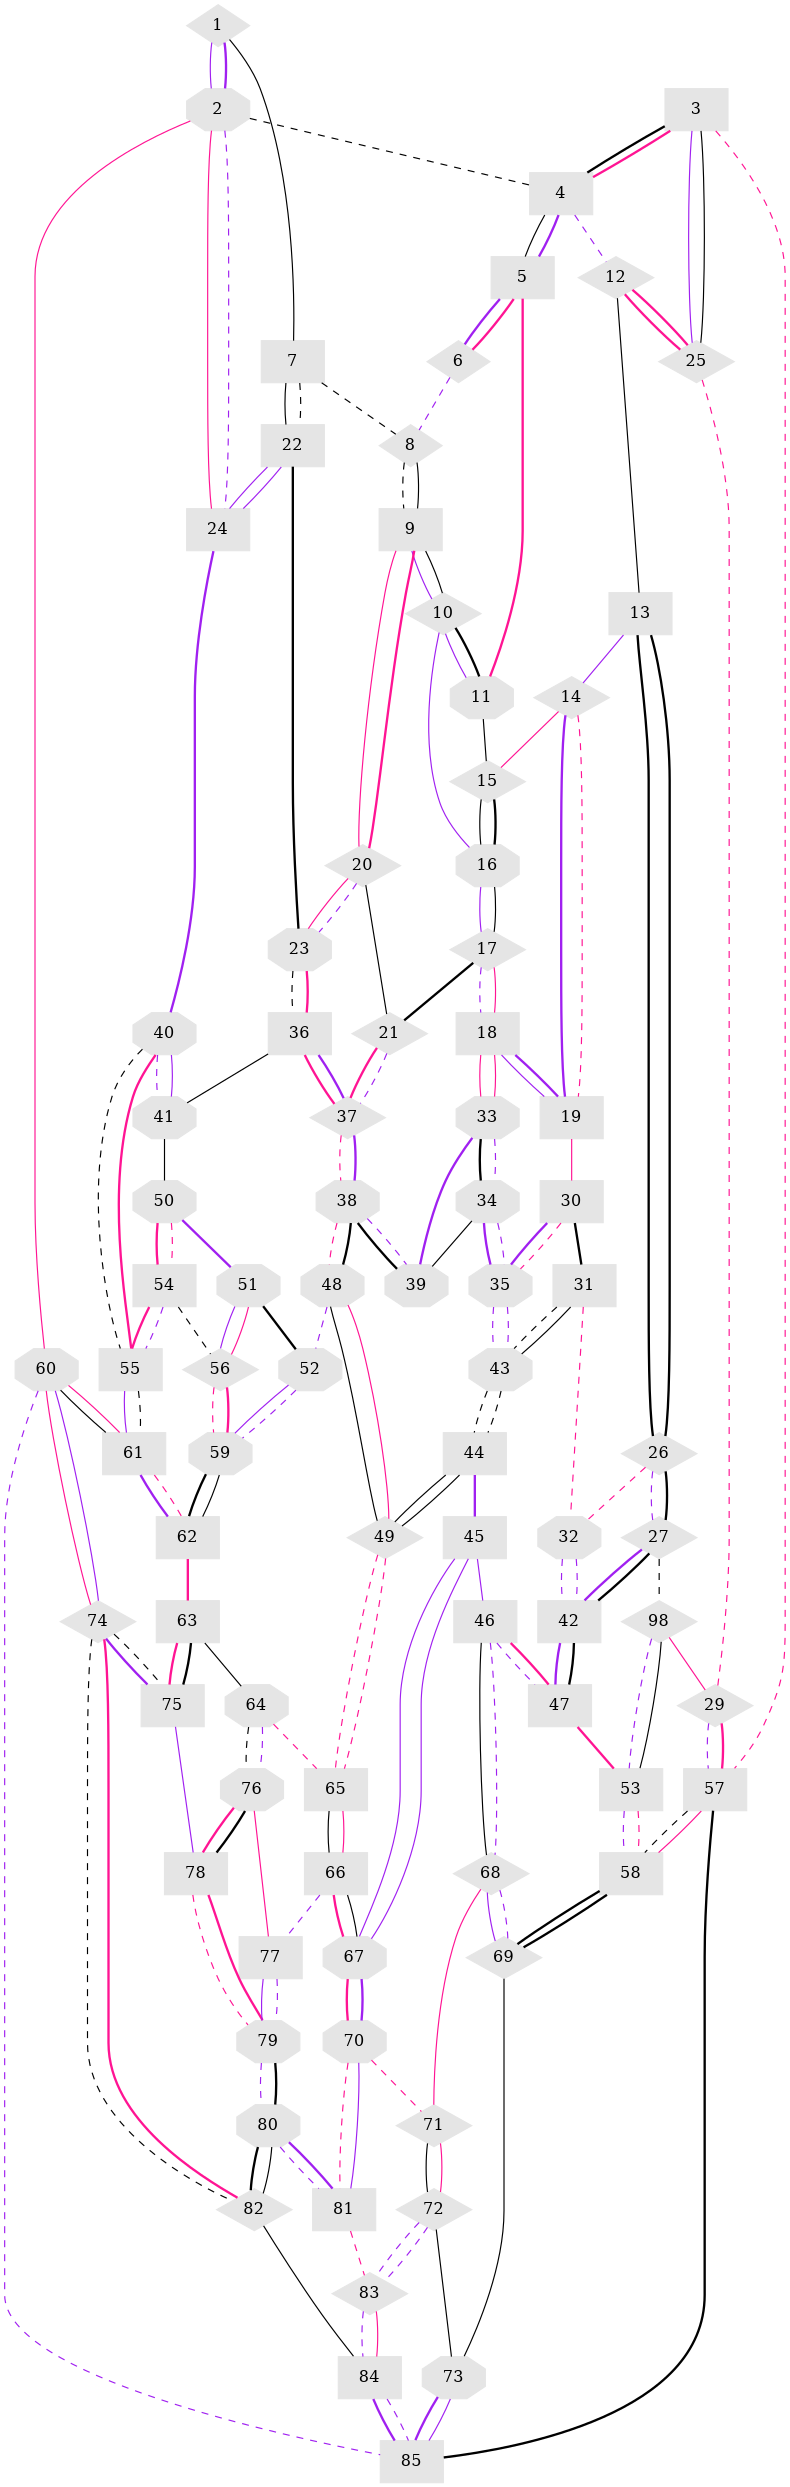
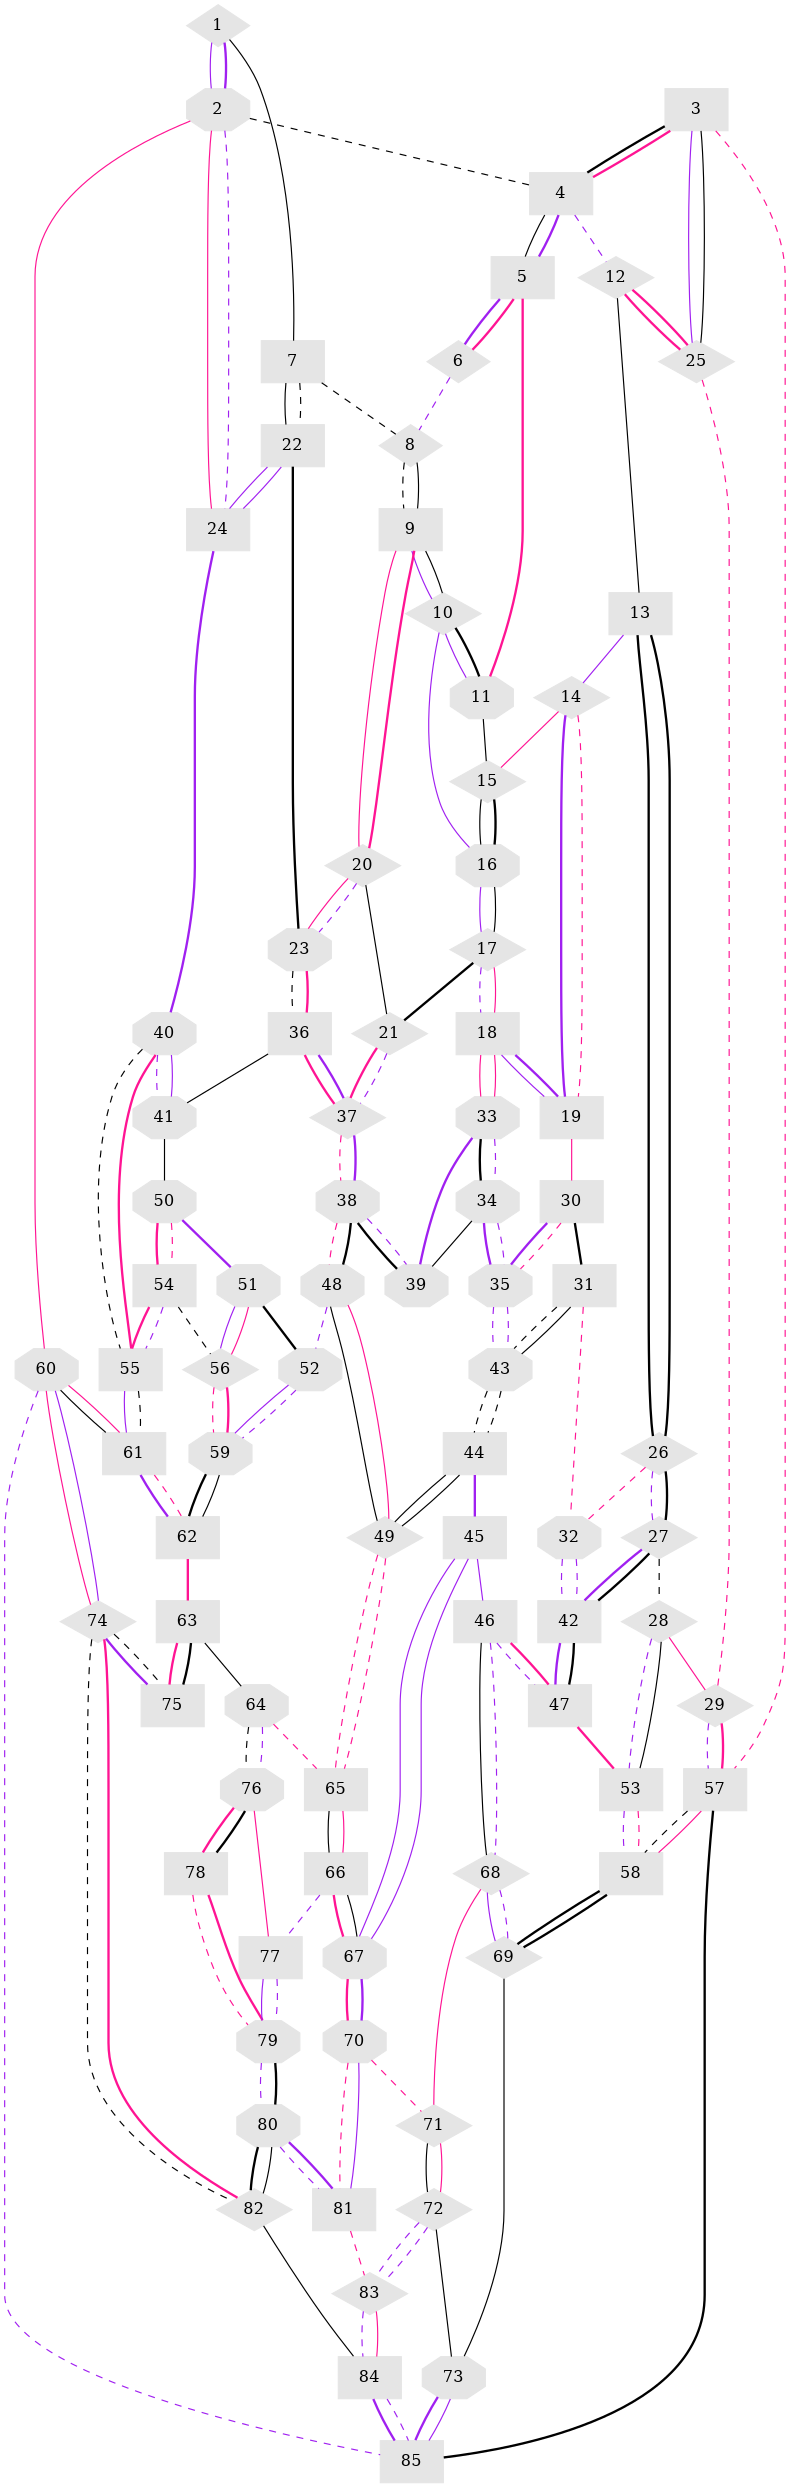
  graph {
    node [color=gray90 shape=box style=filled]
    edge [color=purple style=solid]
    1 [shape=diamond]
    2 [shape=octagon]
    7
    24
    60 [shape=octagon]
    4
    8 [shape=diamond]
    22
    3
    25 [shape=diamond]
    57
    40 [shape=octagon]
    61
    85
    74 [shape=diamond]
    5
    12 [shape=diamond]
    29 [shape=diamond]
    58
    6 [shape=diamond]
    11 [shape=octagon]
    13
    15 [shape=diamond]
    9
    23 [shape=octagon]
    10 [shape=diamond]
    20 [shape=diamond]
    16 [shape=octagon]
    21 [shape=diamond]
    17 [shape=diamond]
    14 [shape=diamond]
    26 [shape=diamond]
    19
    27 [shape=diamond]
    32 [shape=octagon]
    30
    18
    33 [shape=octagon]
    37 [shape=diamond]
    34 [shape=octagon]
    39 [shape=octagon]
    31
    35 [shape=octagon]
    36
    38 [shape=octagon]
    41 [shape=octagon]
    55
-   28 [shape=diamond label=98]
+   28 [shape=diamond]
    42
    53
    47
    43 [shape=octagon]
    44
    50 [shape=octagon]
    48 [shape=octagon]
    49 [shape=diamond]
    52 [shape=octagon]
    51 [shape=octagon]
    54
    45
    46
    67 [shape=octagon]
    65
    68 [shape=diamond]
    70 [shape=octagon]
    69 [shape=diamond]
    71 [shape=diamond]
    59 [shape=octagon]
    66
    56 [shape=diamond]
    62
    73 [shape=octagon]
    63
    75
    82 [shape=diamond]
    64 [shape=octagon]
    76 [shape=octagon]
    78
    77
    79 [shape=octagon]
    81
    72 [shape=diamond]
    83 [shape=diamond]
    84
    80 [shape=octagon]
    1 -- 2
    1 -- 2 [style=bold]
    1 -- 7 [color=black]
    2 -- 24 [color=deeppink]
    2 -- 24 [style=dashed]
    2 -- 60 [color=deeppink]
    2 -- 4 [color=black style=dashed]
    7 -- 8 [color=black style=dashed]
    7 -- 22 [color=black]
    7 -- 22 [color=black style=dashed]
    24 -- 40 [style=bold]
    60 -- 61 [color=black]
    60 -- 61 [color=deeppink]
    60 -- 85 [style=dashed]
    60 -- 74 [color=deeppink]
    60 -- 74
    4 -- 5 [color=black]
    4 -- 5 [style=bold]
    4 -- 12 [style=dashed]
    8 -- 9 [color=black style=dashed]
    8 -- 9 [color=black]
    22 -- 24
    22 -- 24
    22 -- 23 [color=black style=bold]
    3 -- 4 [color=black style=bold]
    3 -- 4 [color=deeppink style=bold]
    3 -- 25
    3 -- 25 [color=black]
    3 -- 57 [color=deeppink style=dashed]
    25 -- 29 [color=deeppink style=dashed]
    57 -- 85 [color=black style=bold]
    57 -- 58 [color=black style=dashed]
    57 -- 58 [color=deeppink]
    40 -- 41 [style=dashed]
    40 -- 41
    40 -- 55 [color=black style=dashed]
    40 -- 55 [color=deeppink style=bold]
    61 -- 62 [style=bold]
    61 -- 62 [color=deeppink style=dashed]
    74 -- 75 [style=bold]
    74 -- 75 [color=black style=dashed]
    74 -- 82 [color=black style=dashed]
    74 -- 82 [color=deeppink style=bold]
    5 -- 6 [style=bold]
    5 -- 6 [color=deeppink style=bold]
    5 -- 11 [color=deeppink style=bold]
    12 -- 25 [color=deeppink style=bold]
    12 -- 25 [color=deeppink style=bold]
    12 -- 13 [color=black]
    29 -- 57 [style=dashed]
    29 -- 57 [color=deeppink style=bold]
    58 -- 69 [color=black style=bold]
    58 -- 69 [color=black style=bold]
    6 -- 8 [style=dashed]
    11 -- 15 [color=black]
    13 -- 14
    13 -- 26 [color=black style=bold]
    13 -- 26 [color=black style=bold]
    15 -- 16 [color=black]
    15 -- 16 [color=black style=bold]
    9 -- 10
    9 -- 10 [color=black]
    9 -- 20 [color=deeppink]
    9 -- 20 [color=deeppink style=bold]
    23 -- 36 [color=black style=dashed]
    23 -- 36 [color=deeppink style=bold]
    10 -- 11
    10 -- 11 [color=black style=bold]
    10 -- 16
    20 -- 23 [color=deeppink]
    20 -- 23 [style=dashed]
    20 -- 21 [color=black]
    16 -- 17
    16 -- 17 [color=black]
    21 -- 37 [color=deeppink style=bold]
    21 -- 37 [style=dashed]
    17 -- 21 [color=black style=bold]
    17 -- 18 [style=dashed]
    17 -- 18 [color=deeppink]
    14 -- 15 [color=deeppink]
    14 -- 19 [style=bold]
    14 -- 19 [color=deeppink style=dashed]
    26 -- 27 [style=dashed]
    26 -- 27 [color=black style=bold]
    26 -- 32 [color=deeppink style=dashed]
    19 -- 30 [color=deeppink]
    27 -- 28 [color=black style=dashed]
    27 -- 42 [style=bold]
    27 -- 42 [color=black style=bold]
    32 -- 42 [style=dashed]
    32 -- 42 [style=dashed]
    30 -- 31 [color=black style=bold]
    30 -- 35 [style=bold]
    30 -- 35 [color=deeppink style=dashed]
    18 -- 19
    18 -- 19 [style=bold]
    18 -- 33 [color=deeppink]
    18 -- 33 [color=deeppink]
    33 -- 34 [color=black style=bold]
    33 -- 34 [style=dashed]
    33 -- 39 [style=bold]
    37 -- 38 [color=deeppink style=dashed]
    37 -- 38 [style=bold]
    34 -- 39 [color=black]
    34 -- 35 [style=bold]
    34 -- 35 [style=dashed]
    31 -- 32 [color=deeppink style=dashed]
    31 -- 43 [color=black style=dashed]
    31 -- 43 [color=black]
    35 -- 43 [style=dashed]
    35 -- 43 [style=dashed]
    36 -- 37 [color=deeppink style=bold]
    36 -- 37 [style=bold]
    36 -- 41 [color=black]
    38 -- 39 [color=black style=bold]
    38 -- 39 [style=dashed]
    38 -- 48 [color=deeppink style=dashed]
    38 -- 48 [color=black style=bold]
    41 -- 50 [color=black]
    55 -- 61
    55 -- 61 [color=black style=dashed]
    28 -- 29 [color=deeppink]
    28 -- 53 [style=dashed]
    28 -- 53 [color=black]
    42 -- 47 [style=bold]
    42 -- 47 [color=black style=bold]
    53 -- 58 [style=dashed]
    53 -- 58 [color=deeppink style=dashed]
    47 -- 53 [color=deeppink style=bold]
    43 -- 44 [color=black style=dashed]
    43 -- 44 [color=black style=dashed]
    44 -- 49 [color=black]
    44 -- 49 [color=black]
    44 -- 45 [style=bold]
    50 -- 51 [style=bold]
    50 -- 54 [color=deeppink style=bold]
    50 -- 54 [color=deeppink style=dashed]
    48 -- 49 [color=black]
    48 -- 49 [color=deeppink]
    48 -- 52 [style=dashed]
    49 -- 65 [color=deeppink style=dashed]
    49 -- 65 [color=deeppink style=dashed]
    52 -- 59
    52 -- 59 [style=dashed]
    51 -- 52 [color=black style=bold]
    51 -- 56
    51 -- 56 [color=deeppink]
    54 -- 55 [color=deeppink style=bold]
    54 -- 55 [style=dashed]
    54 -- 56 [color=black style=dashed]
    45 -- 46
    45 -- 67
    45 -- 67
    46 -- 47 [style=dashed]
    46 -- 47 [color=deeppink style=bold]
    46 -- 68 [color=black]
    46 -- 68 [style=dashed]
    67 -- 70 [color=deeppink style=bold]
    67 -- 70 [style=bold]
    65 -- 66 [color=black]
    65 -- 66 [color=deeppink]
    68 -- 69
    68 -- 69 [style=dashed]
    68 -- 71 [color=deeppink]
    70 -- 71 [color=deeppink style=dashed]
    70 -- 81 [color=deeppink style=dashed]
    70 -- 81
    69 -- 73 [color=black]
    71 -- 72 [color=black]
    71 -- 72 [color=deeppink]
    59 -- 62 [color=black style=bold]
    59 -- 62 [color=black]
    66 -- 67 [color=deeppink style=bold]
    66 -- 67 [color=black]
    66 -- 77 [style=dashed]
    56 -- 59 [color=deeppink style=dashed]
    56 -- 59 [color=deeppink style=bold]
    62 -- 63 [color=deeppink style=bold]
    73 -- 85 [style=bold]
    73 -- 85
    63 -- 75 [color=deeppink style=bold]
    63 -- 75 [color=black style=bold]
    63 -- 64 [color=black]
-   75 -- 78
    82 -- 84 [color=black]
    64 -- 65 [color=deeppink style=dashed]
    64 -- 76 [color=black style=dashed]
    64 -- 76 [style=dashed]
    76 -- 78 [color=deeppink style=bold]
    76 -- 78 [color=black style=bold]
    76 -- 77 [color=deeppink]
    78 -- 79 [color=deeppink style=dashed]
    78 -- 79 [color=deeppink style=bold]
    77 -- 79
    77 -- 79 [style=dashed]
    79 -- 80 [style=dashed]
    79 -- 80 [color=black style=bold]
    81 -- 83 [color=deeppink style=dashed]
    72 -- 73 [color=black]
    72 -- 83 [style=dashed]
    72 -- 83 [style=dashed]
    83 -- 84 [style=dashed]
    83 -- 84 [color=deeppink]
    84 -- 85 [style=bold]
    84 -- 85 [style=dashed]
    80 -- 82 [color=black style=bold]
    80 -- 82 [color=black]
    80 -- 81 [style=dashed]
    80 -- 81 [style=bold]
  }
